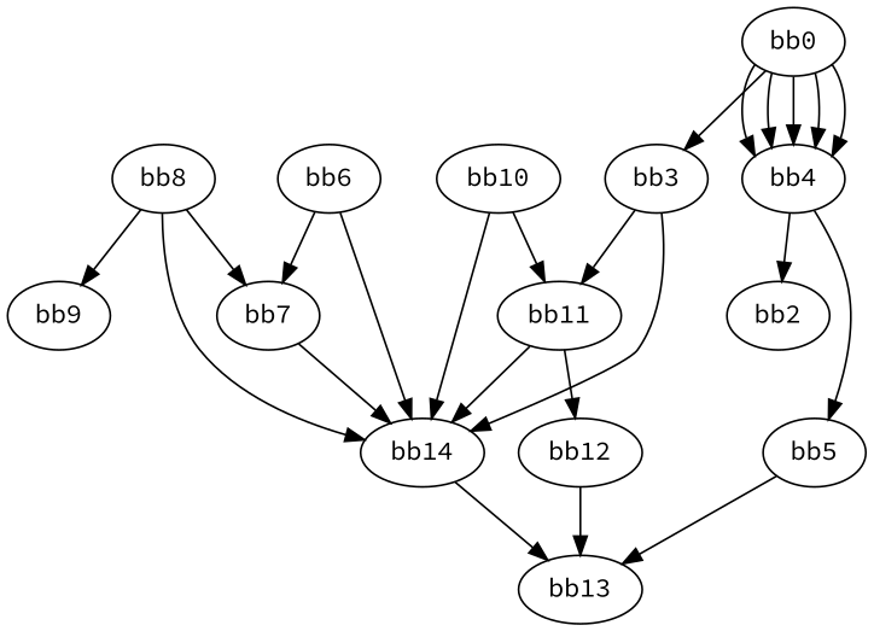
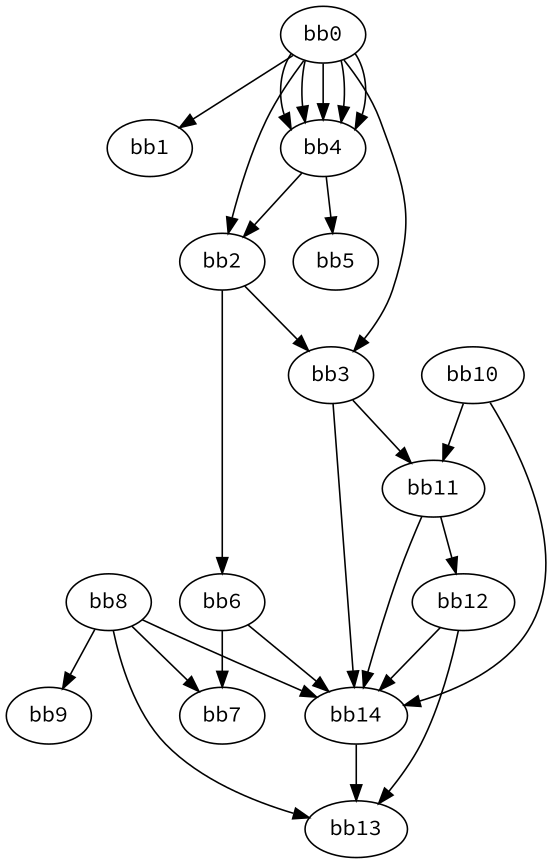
  digraph {
    fontname="Source Code Pro"
    node [fontname="Source Code Pro"]
    edge [fontname="Source Code Pro"]
    n1 [label="bb0\l"]
+   n2 [label="bb1\l"]
    n3 [label="bb2\l"]
    n4 [label="bb3\l"]
    n5 [label="bb4\l"]
    n6 [label="bb6\l"]
    n7 [label="bb14\l"]
    n8 [label="bb11\l"]
    n9 [label="bb5\l"]
    n10 [label="bb7\l"]
    n11 [label="bb10\l"]
    n12 [label="bb13\l"]
    n13 [label="bb8\l"]
    n14 [label="bb9\l"]
    n15 [label="bb12\l"]
+   n1 -> n2
+   n1 -> n3
    n1 -> n4
    n1 -> n5
    n1 -> n5
    n1 -> n5
    n1 -> n5
    n1 -> n5
+   n3 -> n4
+   n3 -> n6
    n4 -> n7
    n4 -> n8
    n5 -> n3
    n5 -> n9
    n6 -> n7
    n6 -> n10
    n7 -> n12
    n8 -> n7
    n8 -> n15
-   n9 -> n12
-   n10 -> n7
+   n13 -> n12
+   n15 -> n7
    n11 -> n7
    n11 -> n8
    n13 -> n7
    n13 -> n10
    n13 -> n14
    n15 -> n12
  }
